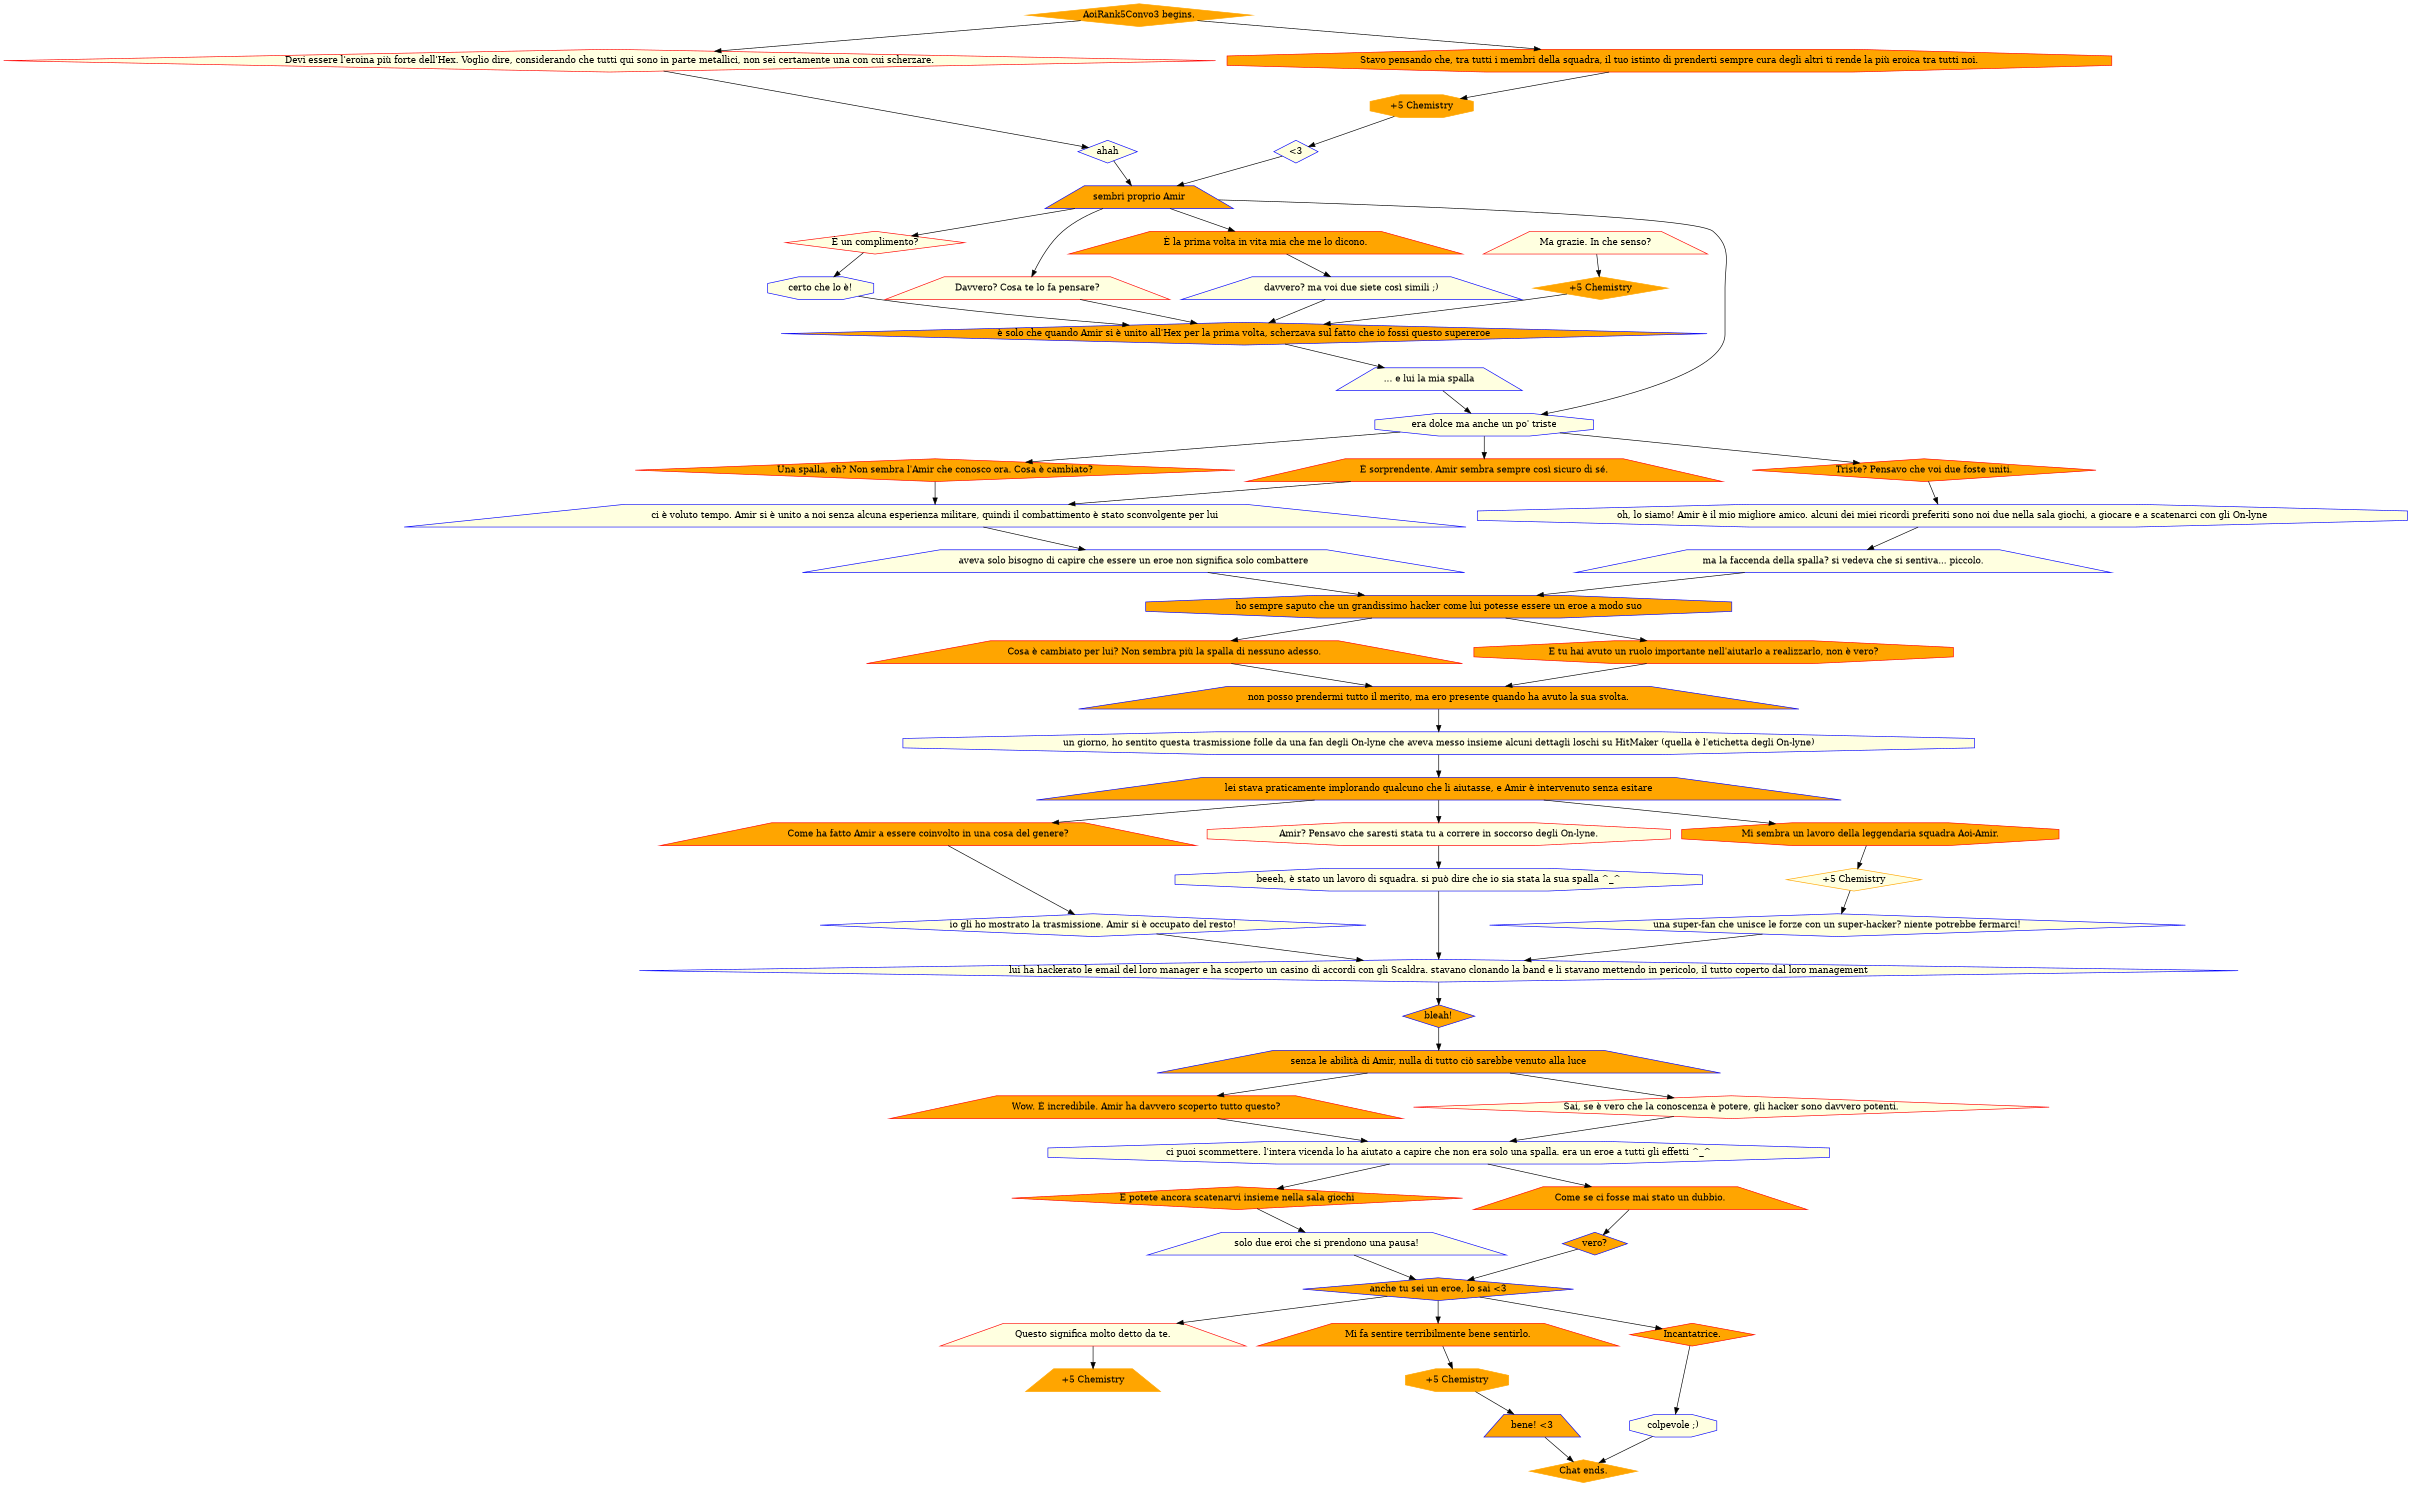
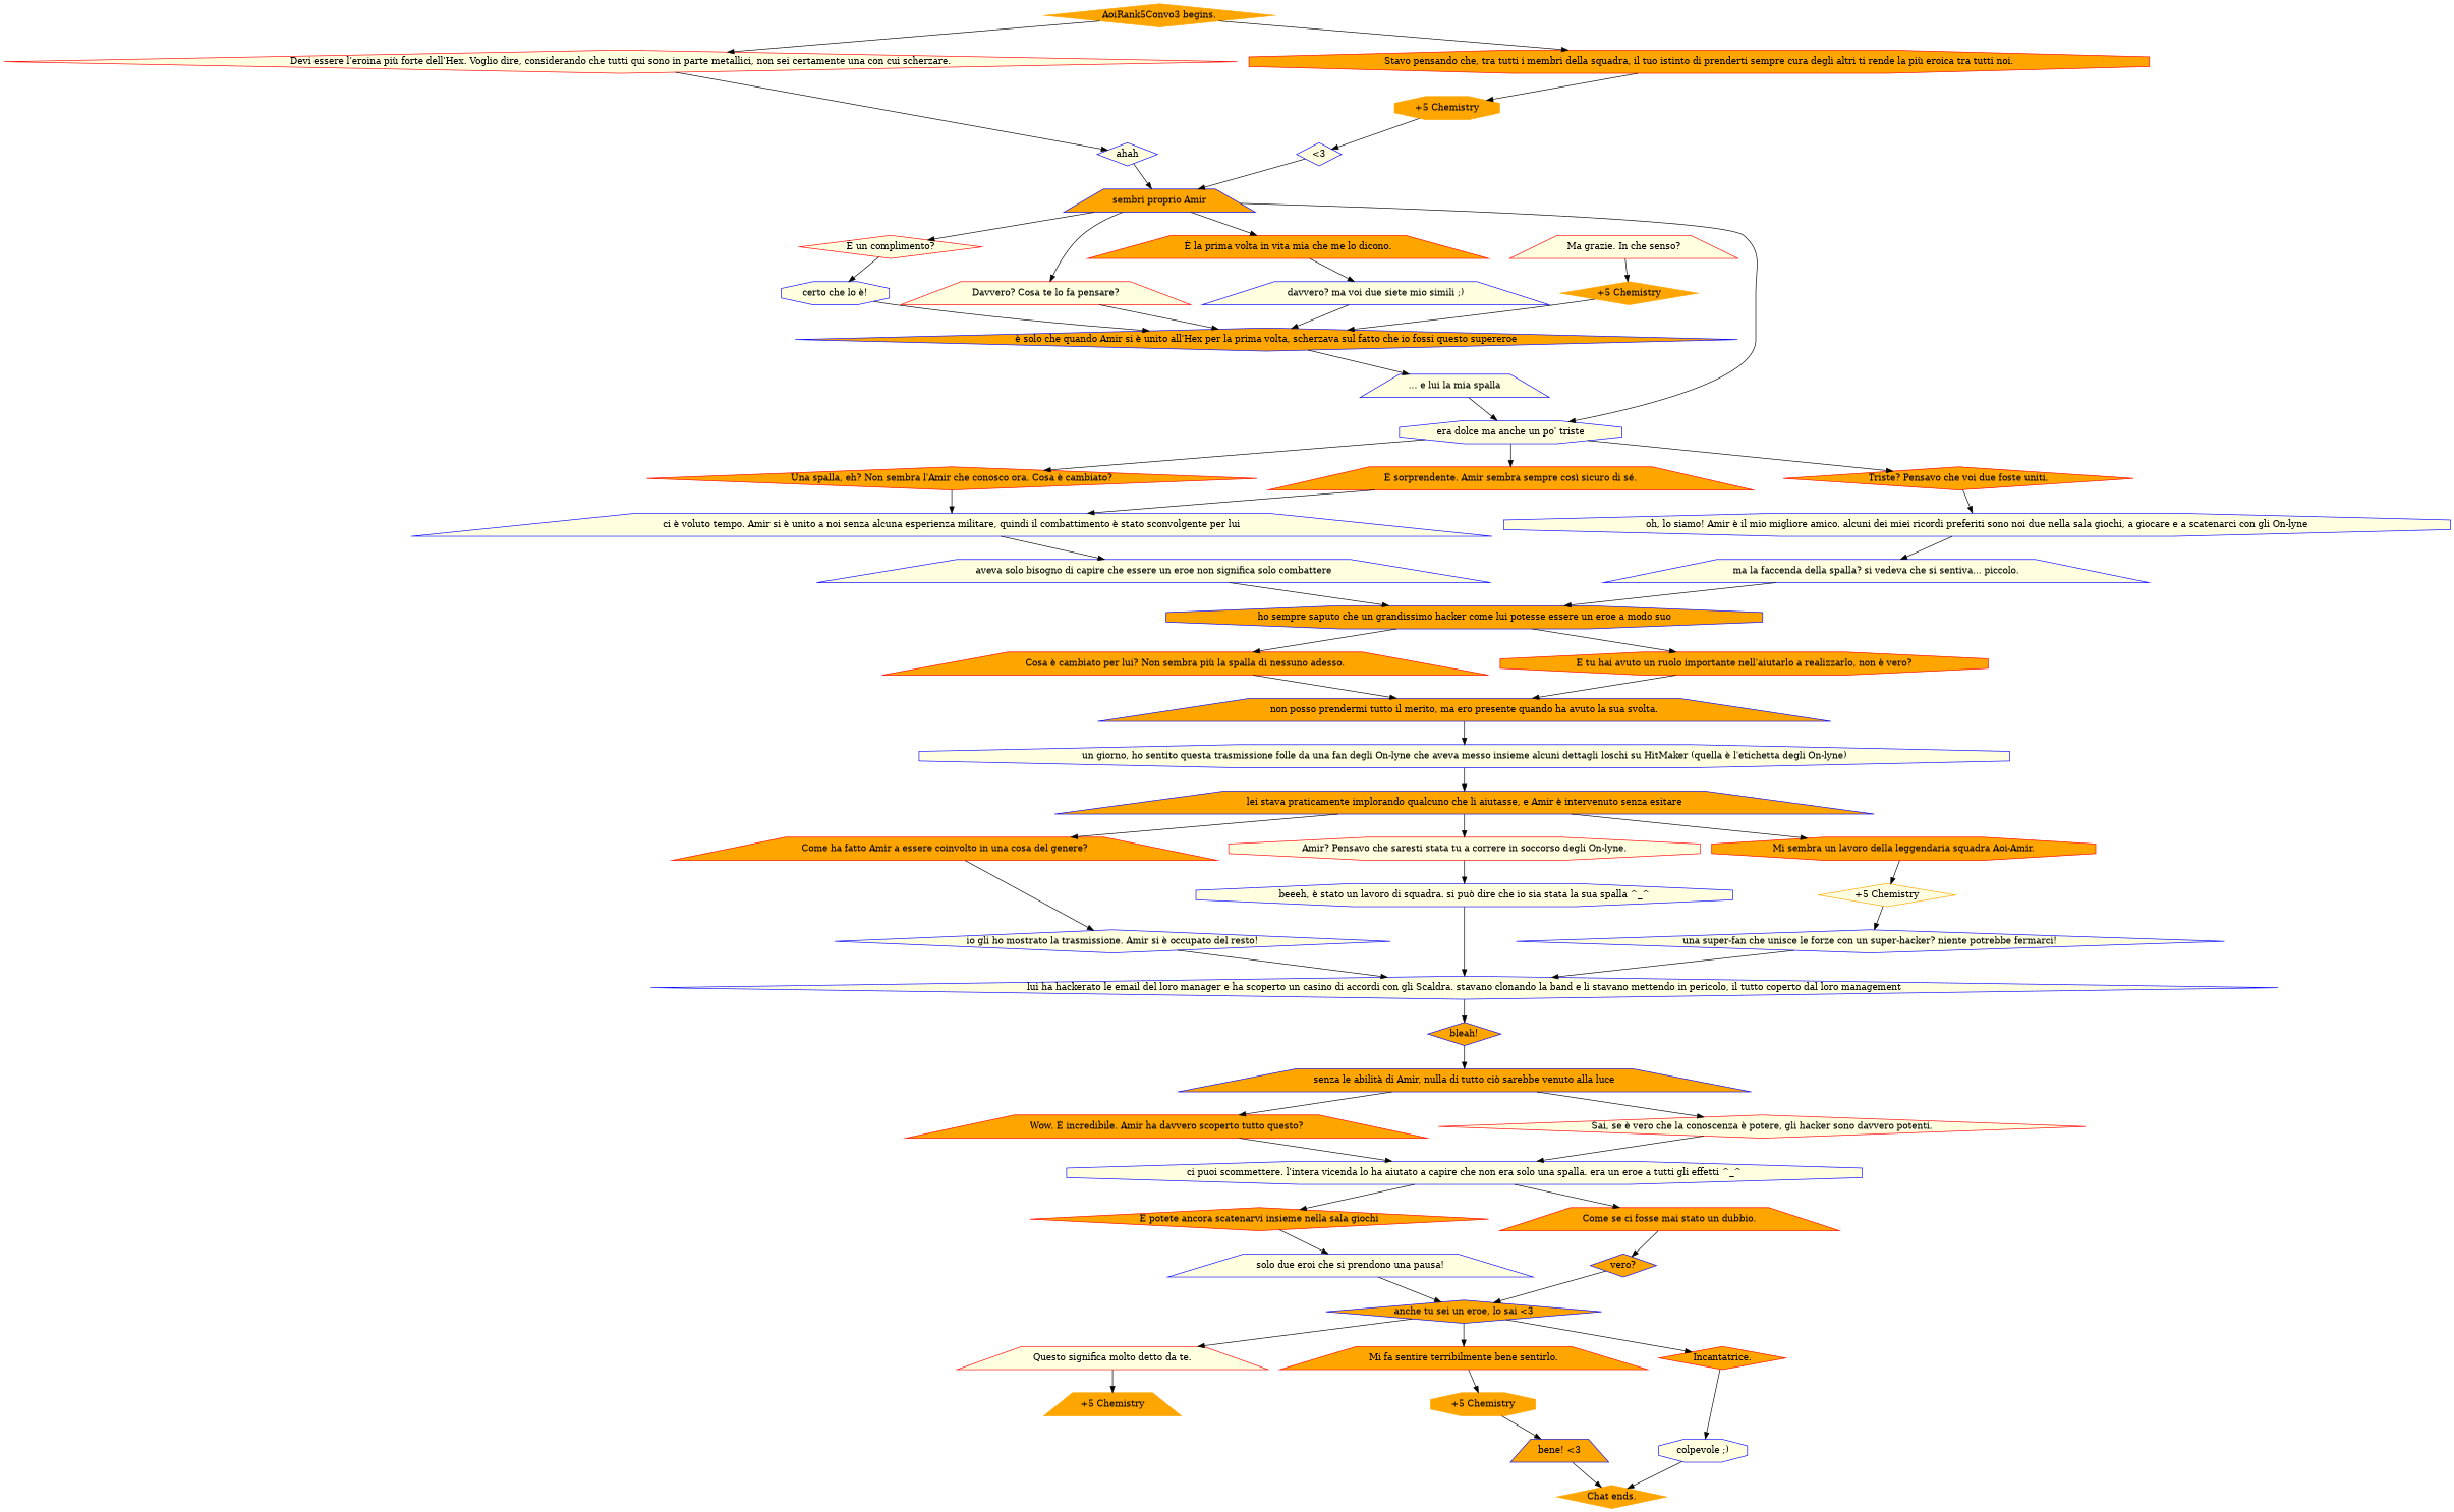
  digraph {
    node [color=blue fillcolor=orange shape=trapezium style=filled]
    "AoiRank5Convo3 begins." [color=orange shape=diamond]
    n2 [color=red fillcolor=lightyellow label="Devi essere l'eroina più forte dell'Hex. Voglio dire, considerando che tutti qui sono in parte metallici, non sei certamente una con cui scherzare." shape=diamond]
    n3 [color=red label="Stavo pensando che, tra tutti i membri della squadra, il tuo istinto di prenderti sempre cura degli altri ti rende la più eroica tra tutti noi." shape=octagon]
    n4 [fillcolor=lightyellow label=ahah shape=diamond]
    n5 [color=orange label="+5 Chemistry" shape=octagon]
    n6 [label="sembri proprio Amir"]
    n7 [fillcolor=lightyellow label="<3" shape=diamond]
    n8 [color=red label="È la prima volta in vita mia che me lo dicono."]
    n9 [color=red fillcolor=lightyellow label="Davvero? Cosa te lo fa pensare?"]
    n10 [color=red fillcolor=lightyellow label="È un complimento?" shape=diamond]
    n11 [fillcolor=lightyellow label="era dolce ma anche un po' triste" shape=octagon]
-   n12 [fillcolor=lightyellow label="davvero? ma voi due siete così simili ;)"]
+   n12 [fillcolor=lightyellow label="davvero? ma voi due siete mio simili ;)"]
    n13 [color=red fillcolor=lightyellow label="Ma grazie. In che senso?"]
    n14 [color=orange label="+5 Chemistry" shape=diamond]
    n15 [label="è solo che quando Amir si è unito all'Hex per la prima volta, scherzava sul fatto che io fossi questo supereroe" shape=diamond]
    n16 [fillcolor=lightyellow label="certo che lo è!" shape=octagon]
    n17 [fillcolor=lightyellow label="... e lui la mia spalla"]
    n18 [color=red label="È sorprendente. Amir sembra sempre così sicuro di sé."]
    n19 [color=red label="Una spalla, eh? Non sembra l'Amir che conosco ora. Cosa è cambiato?" shape=diamond]
    n20 [color=red label="Triste? Pensavo che voi due foste uniti." shape=diamond]
    n21 [fillcolor=lightyellow label="ci è voluto tempo. Amir si è unito a noi senza alcuna esperienza militare, quindi il combattimento è stato sconvolgente per lui"]
    n22 [fillcolor=lightyellow label="oh, lo siamo! Amir è il mio migliore amico. alcuni dei miei ricordi preferiti sono noi due nella sala giochi, a giocare e a scatenarci con gli On-lyne" shape=octagon]
    n23 [fillcolor=lightyellow label="aveva solo bisogno di capire che essere un eroe non significa solo combattere"]
    n24 [fillcolor=lightyellow label="ma la faccenda della spalla? si vedeva che si sentiva... piccolo."]
    n25 [label="ho sempre saputo che un grandissimo hacker come lui potesse essere un eroe a modo suo" shape=octagon]
    n26 [color=red label="Cosa è cambiato per lui? Non sembra più la spalla di nessuno adesso."]
    n27 [color=red label="E tu hai avuto un ruolo importante nell'aiutarlo a realizzarlo, non è vero?" shape=octagon]
    n28 [label="non posso prendermi tutto il merito, ma ero presente quando ha avuto la sua svolta."]
    n29 [fillcolor=lightyellow label="un giorno, ho sentito questa trasmissione folle da una fan degli On-lyne che aveva messo insieme alcuni dettagli loschi su HitMaker (quella è l'etichetta degli On-lyne)" shape=octagon]
    n30 [label="lei stava praticamente implorando qualcuno che li aiutasse, e Amir è intervenuto senza esitare"]
    n31 [color=red label="Come ha fatto Amir a essere coinvolto in una cosa del genere?"]
    n32 [color=red fillcolor=lightyellow label="Amir? Pensavo che saresti stata tu a correre in soccorso degli On-lyne." shape=octagon]
    n33 [color=red label="Mi sembra un lavoro della leggendaria squadra Aoi-Amir." shape=octagon]
    n34 [fillcolor=lightyellow label="io gli ho mostrato la trasmissione. Amir si è occupato del resto!" shape=diamond]
    n35 [fillcolor=lightyellow label="beeeh, è stato un lavoro di squadra. si può dire che io sia stata la sua spalla ^_^" shape=octagon]
    n36 [color=orange fillcolor=lightyellow label="+5 Chemistry" shape=diamond]
    n37 [fillcolor=lightyellow label="lui ha hackerato le email del loro manager e ha scoperto un casino di accordi con gli Scaldra. stavano clonando la band e li stavano mettendo in pericolo, il tutto coperto dal loro management" shape=diamond]
    n38 [fillcolor=lightyellow label="una super-fan che unisce le forze con un super-hacker? niente potrebbe fermarci!" shape=diamond]
    n39 [label="bleah!" shape=diamond]
    n40 [label="senza le abilità di Amir, nulla di tutto ciò sarebbe venuto alla luce"]
    n41 [color=red label="Wow. È incredibile. Amir ha davvero scoperto tutto questo?"]
    n42 [color=red fillcolor=lightyellow label="Sai, se è vero che la conoscenza è potere, gli hacker sono davvero potenti." shape=diamond]
    n43 [fillcolor=lightyellow label="ci puoi scommettere. l'intera vicenda lo ha aiutato a capire che non era solo una spalla. era un eroe a tutti gli effetti ^_^" shape=octagon]
    n44 [color=red label="E potete ancora scatenarvi insieme nella sala giochi" shape=diamond]
    n45 [color=red label="Come se ci fosse mai stato un dubbio."]
    n46 [fillcolor=lightyellow label="solo due eroi che si prendono una pausa!"]
    n47 [label="vero?" shape=diamond]
    n48 [label="anche tu sei un eroe, lo sai <3" shape=diamond]
    n49 [color=red fillcolor=lightyellow label="Questo significa molto detto da te."]
    n50 [color=red label="Mi fa sentire terribilmente bene sentirlo."]
    n51 [color=red label="Incantatrice." shape=diamond]
    n52 [color=orange label="+5 Chemistry"]
    n53 [color=orange label="+5 Chemistry" shape=octagon]
    n54 [fillcolor=lightyellow label="colpevole ;)" shape=octagon]
    n55 [label="bene! <3"]
    "Chat ends." [color=orange shape=diamond]
    "AoiRank5Convo3 begins." -> n2
    "AoiRank5Convo3 begins." -> n3
    n2 -> n4
    n3 -> n5
    n4 -> n6
    n5 -> n7
    n6 -> n8
    n6 -> n9
    n6 -> n10
    n6 -> n11
    n7 -> n6
    n8 -> n12
    n9 -> n15
    n10 -> n16
    n11 -> n18
    n11 -> n19
    n11 -> n20
    n12 -> n15
    n13 -> n14
    n14 -> n15
    n15 -> n17
    n16 -> n15
    n17 -> n11
    n18 -> n21
    n19 -> n21
    n20 -> n22
    n21 -> n23
    n22 -> n24
    n23 -> n25
    n24 -> n25
    n25 -> n26
    n25 -> n27
    n26 -> n28
    n27 -> n28
    n28 -> n29
    n29 -> n30
    n30 -> n31
    n30 -> n32
    n30 -> n33
    n31 -> n34
    n32 -> n35
    n33 -> n36
    n34 -> n37
    n35 -> n37
    n36 -> n38
    n37 -> n39
    n38 -> n37
    n39 -> n40
    n40 -> n41
    n40 -> n42
    n41 -> n43
    n42 -> n43
    n43 -> n44
    n43 -> n45
    n44 -> n46
    n45 -> n47
    n46 -> n48
    n47 -> n48
    n48 -> n49
    n48 -> n50
    n48 -> n51
    n49 -> n52
    n50 -> n53
    n51 -> n54
    n53 -> n55
    n54 -> "Chat ends."
    n55 -> "Chat ends."
  }
